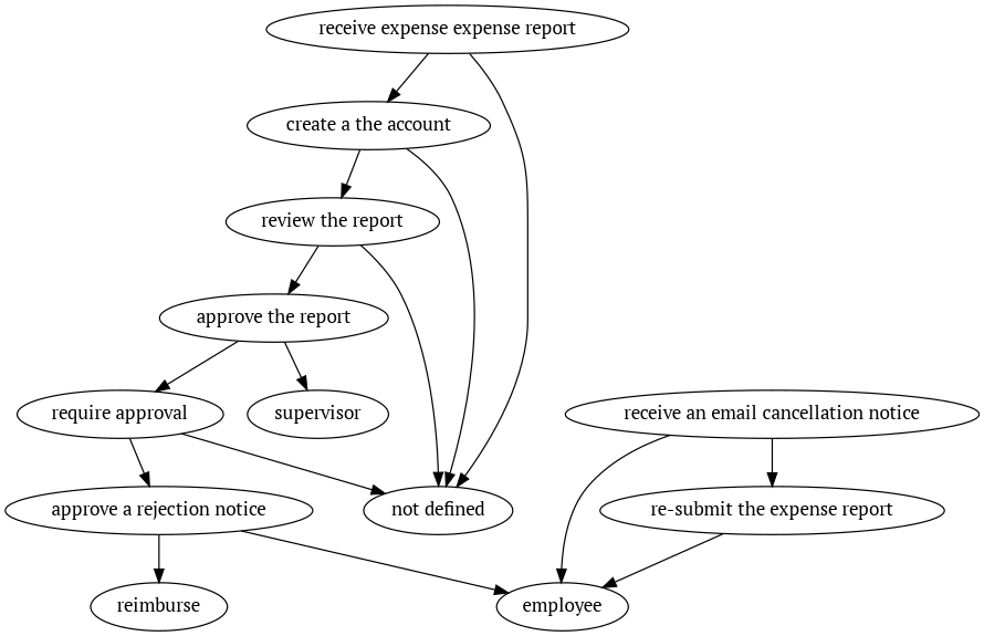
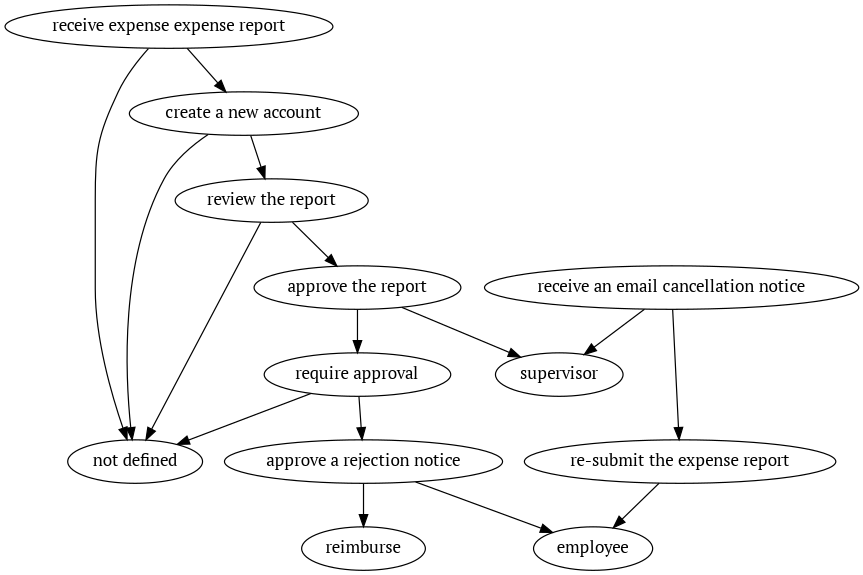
  strict digraph {
    fontname="PT Serif"
    node [fontname="PT Serif"]
    edge [attrs="{'type': 'actor performer', 'label': 'actor performer'}" fontname="PT Serif"]
    n1 [attrs="{'type': 'Activity', 'label': 'receive the expense report'}" label="receive expense expense report"]
-   "create a new account" [attrs="{'type': 'Activity', 'label': 'create a new account'}" label="create a the account"]
+   "create a new account" [attrs="{'type': 'Activity', 'label': 'create a new account'}"]
    "not defined" [attrs="{'type': 'Actor', 'label': 'not defined'}"]
    "review the report" [attrs="{'type': 'Activity', 'label': 'review the report'}"]
    "approve the report" [attrs="{'type': 'Activity', 'label': 'approve the report'}"]
    "require approval" [attrs="{'type': 'Activity', 'label': 'require approval'}"]
    supervisor [attrs="{'type': 'Actor', 'label': 'supervisor'}"]
    n8 [attrs="{'type': 'Activity', 'label': 'receive a rejection notice'}" label="approve a rejection notice"]
    reimburse [attrs="{'type': 'Activity', 'label': 'reimburse'}"]
    employee [attrs="{'type': 'Actor', 'label': 'employee'}"]
    "receive an email cancellation notice" [attrs="{'type': 'Activity', 'label': 'receive an email cancellation notice'}"]
    "re-submit the expense report" [attrs="{'type': 'Activity', 'label': 're-submit the expense report'}"]
    n1 -> "create a new account" [attrs="{'type': 'flow', 'label': 'flow'}"]
    n1 -> "not defined"
    "create a new account" -> "not defined"
    "create a new account" -> "review the report" [attrs="{'type': 'flow', 'label': 'flow'}"]
    "review the report" -> "not defined"
    "review the report" -> "approve the report" [attrs="{'type': 'flow', 'label': 'flow'}"]
    "approve the report" -> "require approval" [attrs="{'type': 'flow', 'label': 'flow'}"]
    "approve the report" -> supervisor
    "require approval" -> "not defined"
    "require approval" -> n8 [attrs="{'type': 'flow', 'label': 'flow'}"]
    n8 -> reimburse [attrs="{'type': 'flow', 'label': 'flow'}"]
    n8 -> employee
-   "receive an email cancellation notice" -> employee
+   "receive an email cancellation notice" -> supervisor
    "receive an email cancellation notice" -> "re-submit the expense report" [attrs="{'type': 'flow', 'label': 'flow'}"]
    "re-submit the expense report" -> employee
  }
